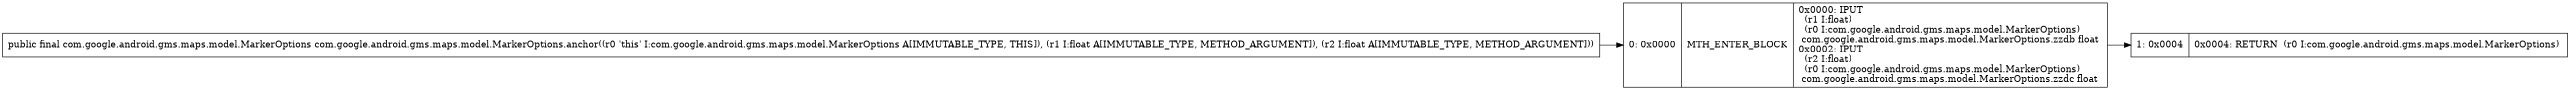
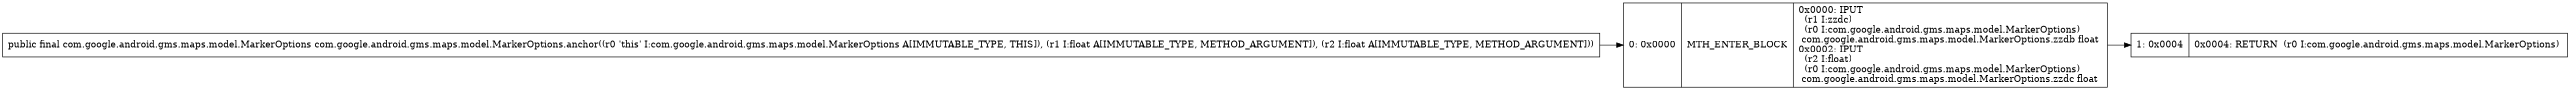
  digraph {
    rankdir=LR
    fontname="DejaVu Serif"
    node [shape=record fontname="DejaVu Serif"]
    edge [fontname="DejaVu Serif"]
-   n1 [label="{0\:\ 0x0000|MTH_ENTER_BLOCK\l|0x0000: IPUT  \l  (r1 I:float)\l  (r0 I:com.google.android.gms.maps.model.MarkerOptions)\l com.google.android.gms.maps.model.MarkerOptions.zzdb float \l0x0002: IPUT  \l  (r2 I:float)\l  (r0 I:com.google.android.gms.maps.model.MarkerOptions)\l com.google.android.gms.maps.model.MarkerOptions.zzdc float \l}"]
+   n1 [label="{0\:\ 0x0000|MTH_ENTER_BLOCK\l|0x0000: IPUT  \l  (r1 I:zzdc)\l  (r0 I:com.google.android.gms.maps.model.MarkerOptions)\l com.google.android.gms.maps.model.MarkerOptions.zzdb float \l0x0002: IPUT  \l  (r2 I:float)\l  (r0 I:com.google.android.gms.maps.model.MarkerOptions)\l com.google.android.gms.maps.model.MarkerOptions.zzdc float \l}"]
    n2 [label="{1\:\ 0x0004|0x0004: RETURN  (r0 I:com.google.android.gms.maps.model.MarkerOptions) \l}"]
    n3 [label="{public final com.google.android.gms.maps.model.MarkerOptions com.google.android.gms.maps.model.MarkerOptions.anchor((r0 'this' I:com.google.android.gms.maps.model.MarkerOptions A[IMMUTABLE_TYPE, THIS]), (r1 I:float A[IMMUTABLE_TYPE, METHOD_ARGUMENT]), (r2 I:float A[IMMUTABLE_TYPE, METHOD_ARGUMENT])) }"]
    n1 -> n2
    n3 -> n1
  }
